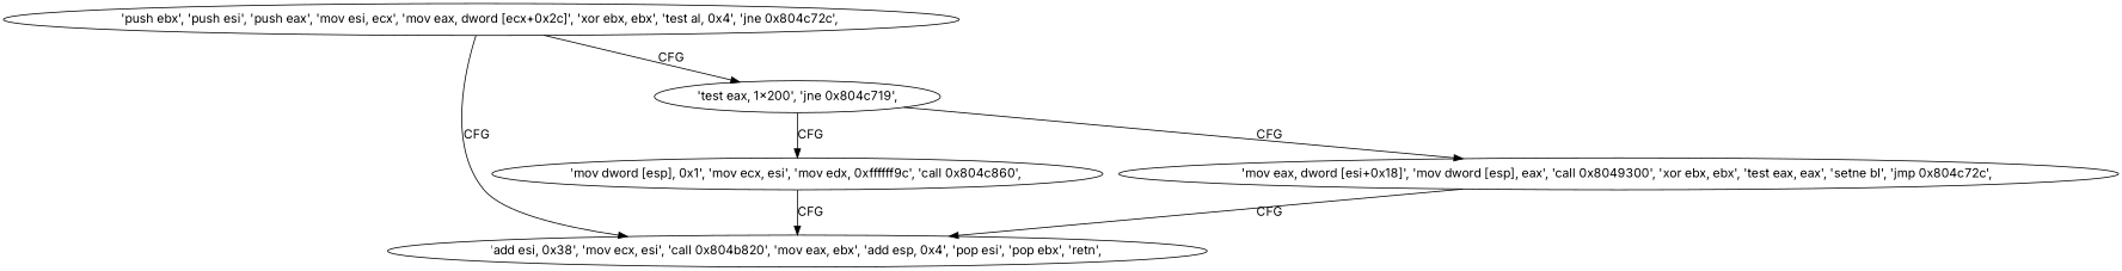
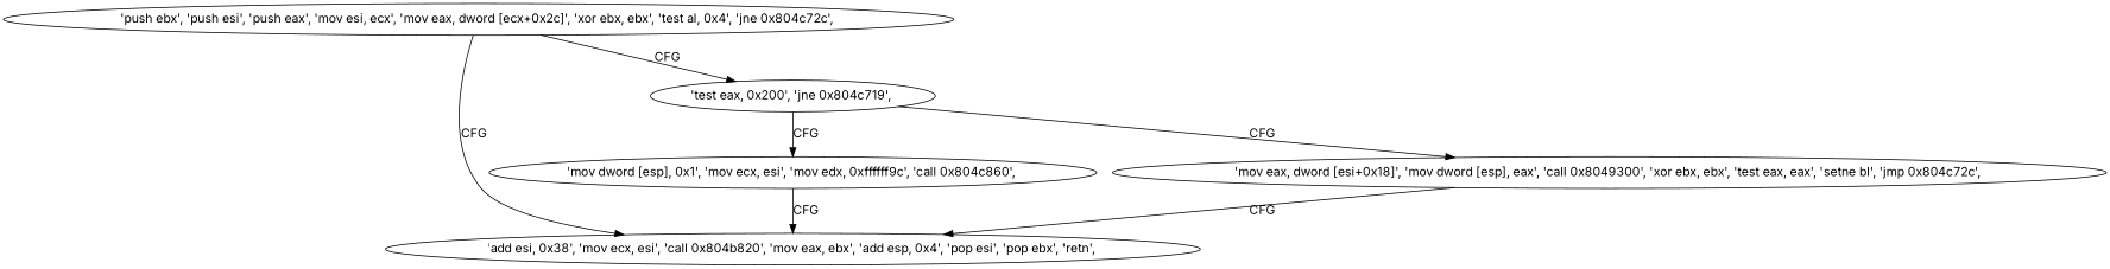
  digraph {
    fontname=Inter
    node [fontname=Inter]
    edge [fontname=Inter]
    n1 [label="'push ebx', 'push esi', 'push eax', 'mov esi, ecx', 'mov eax, dword [ecx+0x2c]', 'xor ebx, ebx', 'test al, 0x4', 'jne 0x804c72c', "]
    n2 [label="'add esi, 0x38', 'mov ecx, esi', 'call 0x804b820', 'mov eax, ebx', 'add esp, 0x4', 'pop esi', 'pop ebx', 'retn', "]
-   n3 [label="'test eax, 1x200', 'jne 0x804c719',"]
+   n3 [label="'test eax, 0x200', 'jne 0x804c719', "]
    n4 [label="'mov dword [esp], 0x1', 'mov ecx, esi', 'mov edx, 0xffffff9c', 'call 0x804c860', "]
    n5 [label="'mov eax, dword [esi+0x18]', 'mov dword [esp], eax', 'call 0x8049300', 'xor ebx, ebx', 'test eax, eax', 'setne bl', 'jmp 0x804c72c', "]
    n1 -> n2 [label=CFG]
    n1 -> n3 [label=CFG]
    n3 -> n4 [label=CFG]
    n3 -> n5 [label=CFG]
    n4 -> n2 [label=CFG]
    n5 -> n2 [label=CFG]
  }
